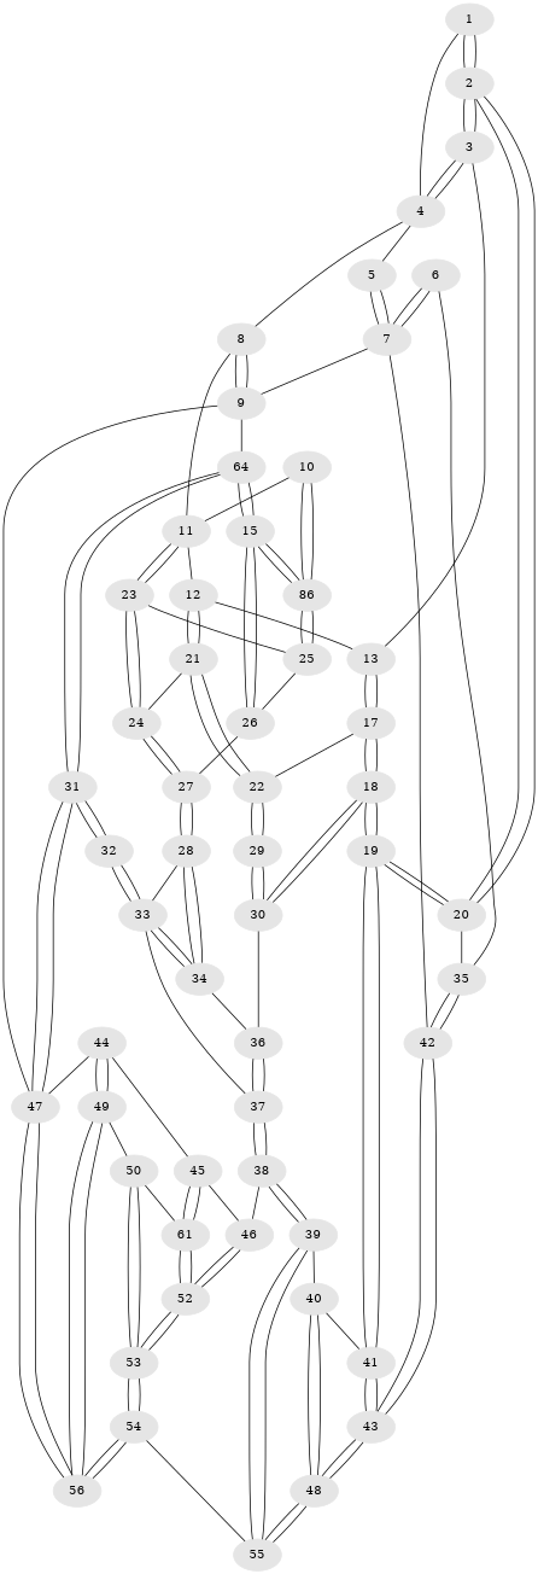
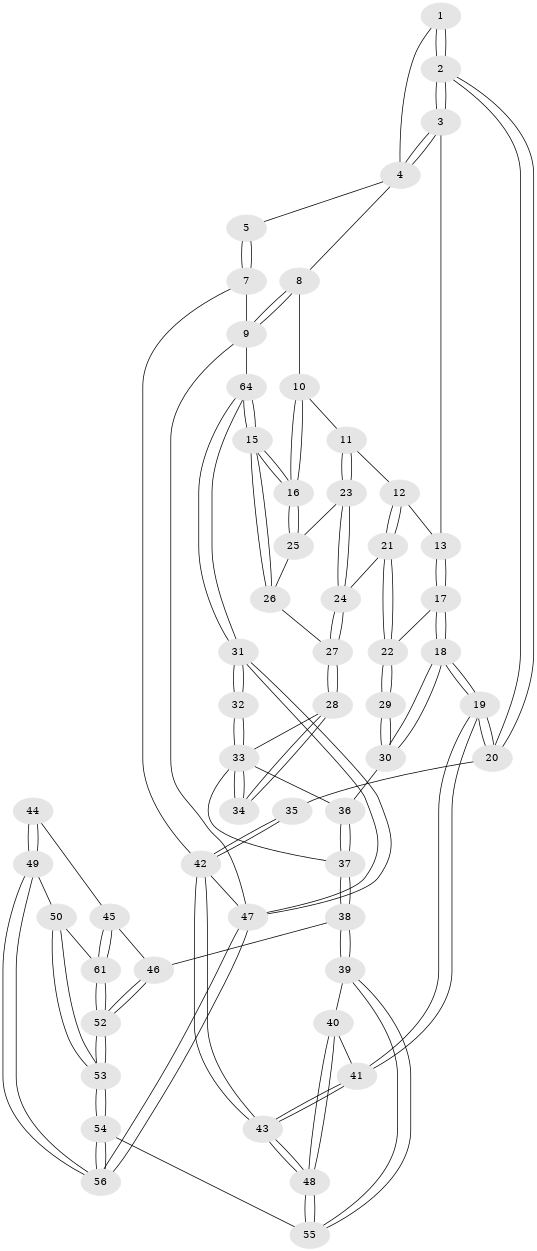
  graph {
    node [color=gray90 style=filled]
    1
    2
    4
    3
    20
-   6
    7
    35
    13
    5
    8
    17
    9
    10
    42
    n16 [label=64]
    47
    43
    11
-   16 [label=86]
+   16
    15
    31
    56
    12
    23
    25
    21
    24
    22
    18
    26
    32
    27
    19
    30
    29
    41
    36
    28
    34
    33
    37
    44
    45
    49
    38
    39
    46
    40
    55
    52
    48
    n53 [label=61]
    50
    53
    54
    1 -- 2
    1 -- 2
    1 -- 4
    2 -- 3
    2 -- 3
    2 -- 20
    2 -- 20
    4 -- 5
    4 -- 8
    3 -- 4
    3 -- 4
    3 -- 13
    20 -- 35
-   6 -- 7
-   6 -- 7
-   6 -- 35
    7 -- 9
    7 -- 42
    35 -- 42
    35 -- 42
    13 -- 17
    13 -- 17
    5 -- 7
    5 -- 7
    8 -- 9
    8 -- 9
-   8 -- 11
+   8 -- 10
    17 -- 22
    17 -- 18
    17 -- 18
    9 -- n16
    9 -- 47
    10 -- 11
    10 -- 16
    10 -- 16
-   44 -- 47
+   42 -- 47
    42 -- 43
    42 -- 43
    n16 -- 15
    n16 -- 15
    n16 -- 31
    n16 -- 31
    47 -- 56
    47 -- 56
    43 -- 48
    43 -- 48
    11 -- 12
    11 -- 23
    11 -- 23
    16 -- 25
    16 -- 25
    15 -- 16
    15 -- 16
    15 -- 26
    15 -- 26
    31 -- 47
    31 -- 47
    31 -- 32
    31 -- 32
    12 -- 13
    12 -- 21
    12 -- 21
    23 -- 25
    23 -- 24
    23 -- 24
    25 -- 26
    21 -- 24
    21 -- 22
    21 -- 22
    24 -- 27
    24 -- 27
    22 -- 29
    22 -- 29
    18 -- 19
    18 -- 19
    18 -- 30
    18 -- 30
    26 -- 27
    32 -- 33
    32 -- 33
    27 -- 28
    27 -- 28
    19 -- 20
    19 -- 20
    19 -- 41
    19 -- 41
    30 -- 36
    29 -- 30
    29 -- 30
    41 -- 43
    41 -- 43
    36 -- 37
    36 -- 37
    28 -- 34
    28 -- 34
    28 -- 33
-   34 -- 36
+   33 -- 36
    33 -- 34
    33 -- 34
    33 -- 37
    37 -- 38
    37 -- 38
    44 -- 45
    44 -- 49
    44 -- 49
    45 -- 46
    45 -- n53
    45 -- n53
    49 -- 56
    49 -- 56
    49 -- 50
    38 -- 39
    38 -- 39
    38 -- 46
    39 -- 40
    39 -- 55
    39 -- 55
    46 -- 52
    46 -- 52
    40 -- 41
    40 -- 48
    40 -- 48
    52 -- 53
    52 -- 53
    48 -- 55
    48 -- 55
    n53 -- 52
    n53 -- 52
    50 -- n53
    50 -- 53
    50 -- 53
    53 -- 54
    53 -- 54
    54 -- 56
    54 -- 56
    54 -- 55
  }
